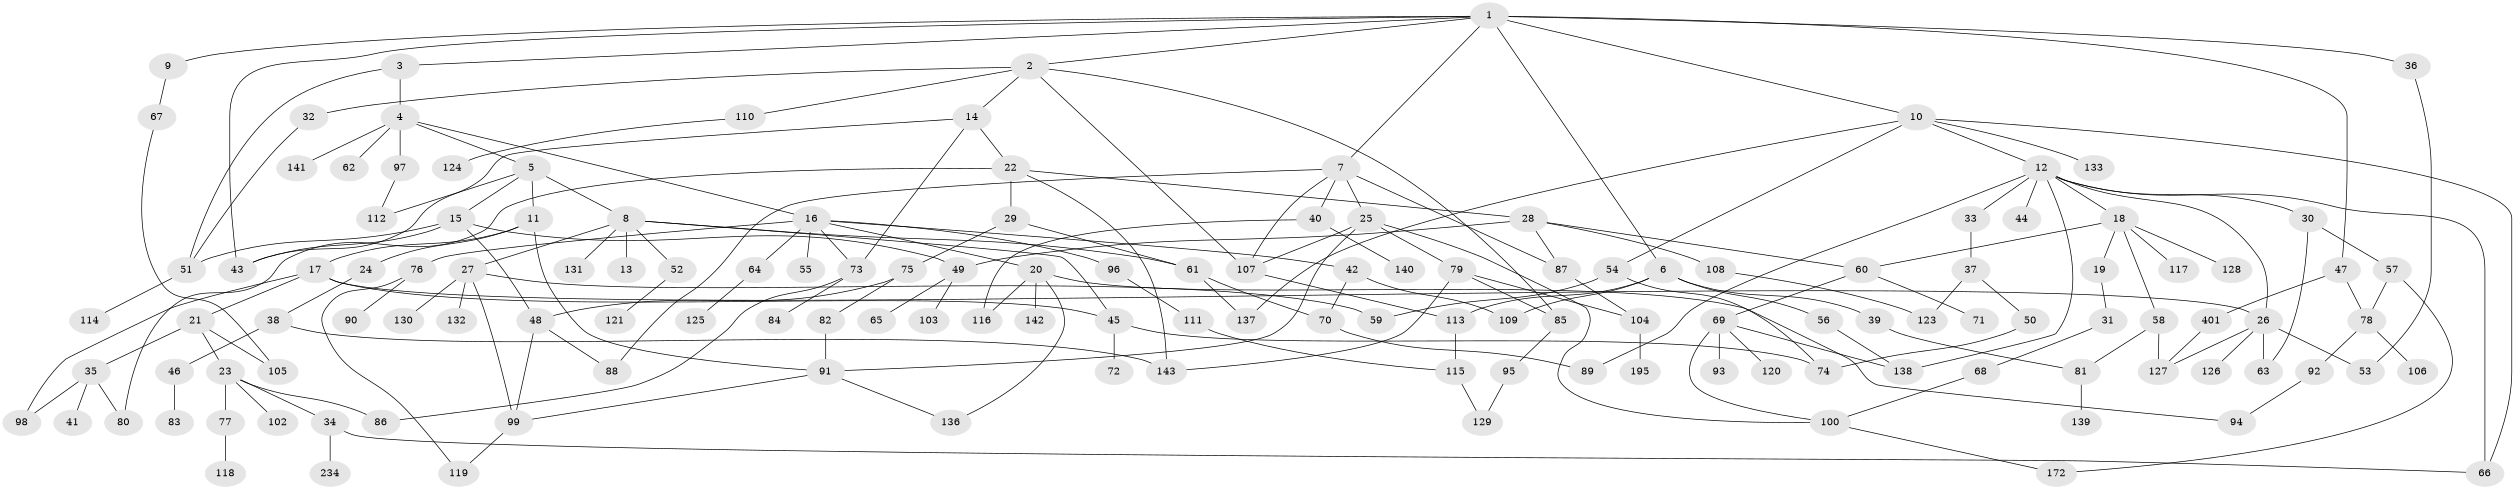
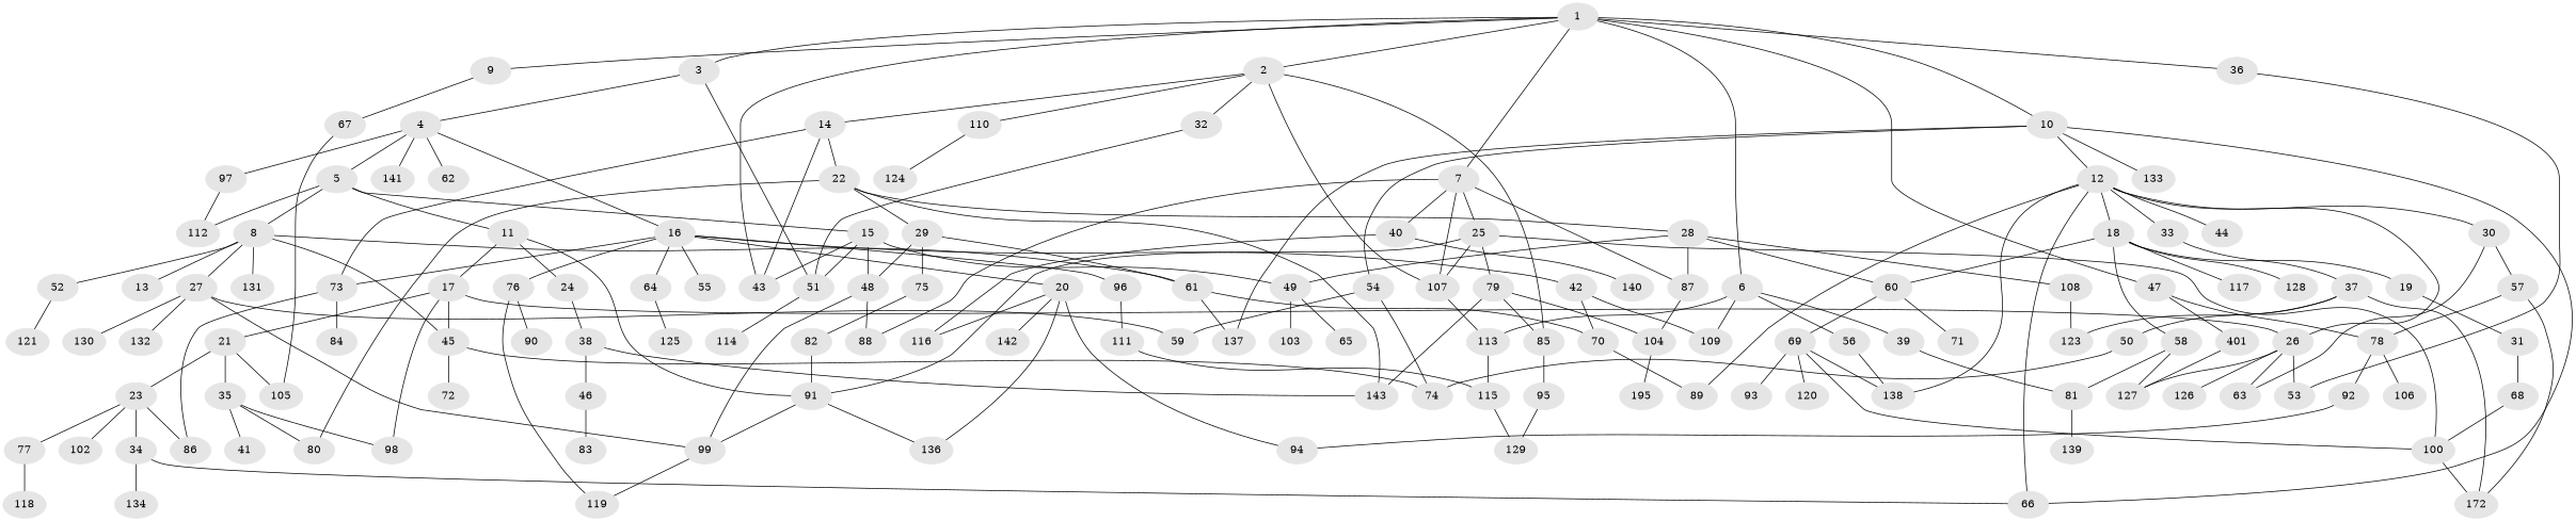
  graph {
    node [color=gray90 style=filled]
    1
    2
    3
    6
    7
    9
    10
    36
    43
    47
    14
    32
    85
    107
    110
    4
    51
    39
    56
    109
    113
    25
    40
    87
    88
    67
    12
    54
    66
    133
    137
    53
    78
    n34 [label=401]
    22
    73
    95
    124
    5
    16
    62
    97
    141
    114
    8
    11
    15
    112
    20
    42
    55
    64
    76
    96
    13
    27
    45
    52
    61
    131
    17
    24
    91
    48
    49
    81
    138
    115
    79
    100
    116
    140
    104
    59
    99
    130
    132
    72
    74
    121
    70
    105
    18
    26
    30
    33
    44
    89
    21
    98
    38
    136
    19
    58
    60
    117
    128
    63
    126
    127
    57
    37
    28
    29
    80
    143
    86
    84
    65
    103
    94
    142
    125
    90
    119
    111
    23
    35
    31
    69
    71
    68
    34
    77
    102
    41
    108
    75
-   134 [label=234]
+   134
    118
    46
    n132 [label=172]
    123
    82
    50
    83
    139
    92
    106
    93
    120
    n142 [label=195]
    129
    1 -- 2
    1 -- 3
    1 -- 6
    1 -- 7
    1 -- 9
    1 -- 10
    1 -- 36
    1 -- 43
    1 -- 47
    2 -- 14
    2 -- 32
    2 -- 85
    2 -- 107
    2 -- 110
    3 -- 4
    3 -- 51
    6 -- 39
    6 -- 56
    6 -- 109
    6 -- 113
    7 -- 107
    7 -- 25
    7 -- 40
    7 -- 87
    7 -- 88
    9 -- 67
    10 -- 12
    10 -- 54
    10 -- 66
    10 -- 133
    10 -- 137
    36 -- 53
    47 -- 78
    47 -- n34
    14 -- 43
    14 -- 22
    14 -- 73
    32 -- 51
    85 -- 95
    107 -- 113
    110 -- 124
    4 -- 5
    4 -- 16
    4 -- 62
    4 -- 97
    4 -- 141
    51 -- 114
    39 -- 81
    56 -- 138
    113 -- 115
    25 -- 107
    25 -- 91
    25 -- 79
    25 -- 100
    40 -- 116
    40 -- 140
    87 -- 104
    67 -- 105
    12 -- 66
    12 -- 138
    12 -- 18
    12 -- 26
    12 -- 30
    12 -- 33
    12 -- 44
    12 -- 89
    54 -- 59
    54 -- 74
    78 -- 92
    78 -- 106
    n34 -- 127
    22 -- 28
    22 -- 29
    22 -- 80
    22 -- 143
    73 -- 86
    73 -- 84
    95 -- 129
    5 -- 8
    5 -- 11
    5 -- 15
    5 -- 112
    16 -- 73
    16 -- 20
    16 -- 42
    16 -- 55
    16 -- 64
    16 -- 76
    16 -- 96
    97 -- 112
    8 -- 13
    8 -- 27
    8 -- 45
    8 -- 52
    8 -- 61
    8 -- 131
    11 -- 17
    11 -- 24
    11 -- 91
    15 -- 43
    15 -- 51
    15 -- 48
    15 -- 49
    20 -- 116
    20 -- 136
    20 -- 94
    20 -- 142
    42 -- 109
    42 -- 70
    64 -- 125
    76 -- 90
    76 -- 119
    96 -- 111
    27 -- 59
    27 -- 99
    27 -- 130
    27 -- 132
    45 -- 72
    45 -- 74
    52 -- 121
    61 -- 137
    61 -- 70
    17 -- 45
    17 -- 26
    17 -- 21
    17 -- 98
    24 -- 38
    91 -- 99
    91 -- 136
    48 -- 88
    48 -- 99
    49 -- 65
    49 -- 103
    81 -- 139
    115 -- 129
    79 -- 85
    79 -- 104
    79 -- 143
    100 -- n132
    104 -- n142
    99 -- 119
    70 -- 89
    18 -- 19
    18 -- 58
    18 -- 60
    18 -- 117
    18 -- 128
    26 -- 53
    26 -- 63
    26 -- 126
    26 -- 127
    30 -- 63
    30 -- 57
    33 -- 37
    21 -- 105
    21 -- 23
    21 -- 35
    38 -- 143
    38 -- 46
    19 -- 31
    58 -- 81
    58 -- 127
    60 -- 69
    60 -- 71
    57 -- 78
    57 -- n132
+   37 -- n132
    37 -- 123
    37 -- 50
    28 -- 87
    28 -- 49
    28 -- 60
    28 -- 108
    29 -- 61
-   75 -- 48
+   29 -- 48
    29 -- 75
    111 -- 115
    23 -- 86
    23 -- 34
    23 -- 77
    23 -- 102
    35 -- 98
    35 -- 80
    35 -- 41
    31 -- 68
    69 -- 138
    69 -- 100
    69 -- 93
    69 -- 120
    68 -- 100
    34 -- 66
    34 -- 134
    77 -- 118
    108 -- 123
    75 -- 82
    46 -- 83
    82 -- 91
    50 -- 74
    92 -- 94
  }
